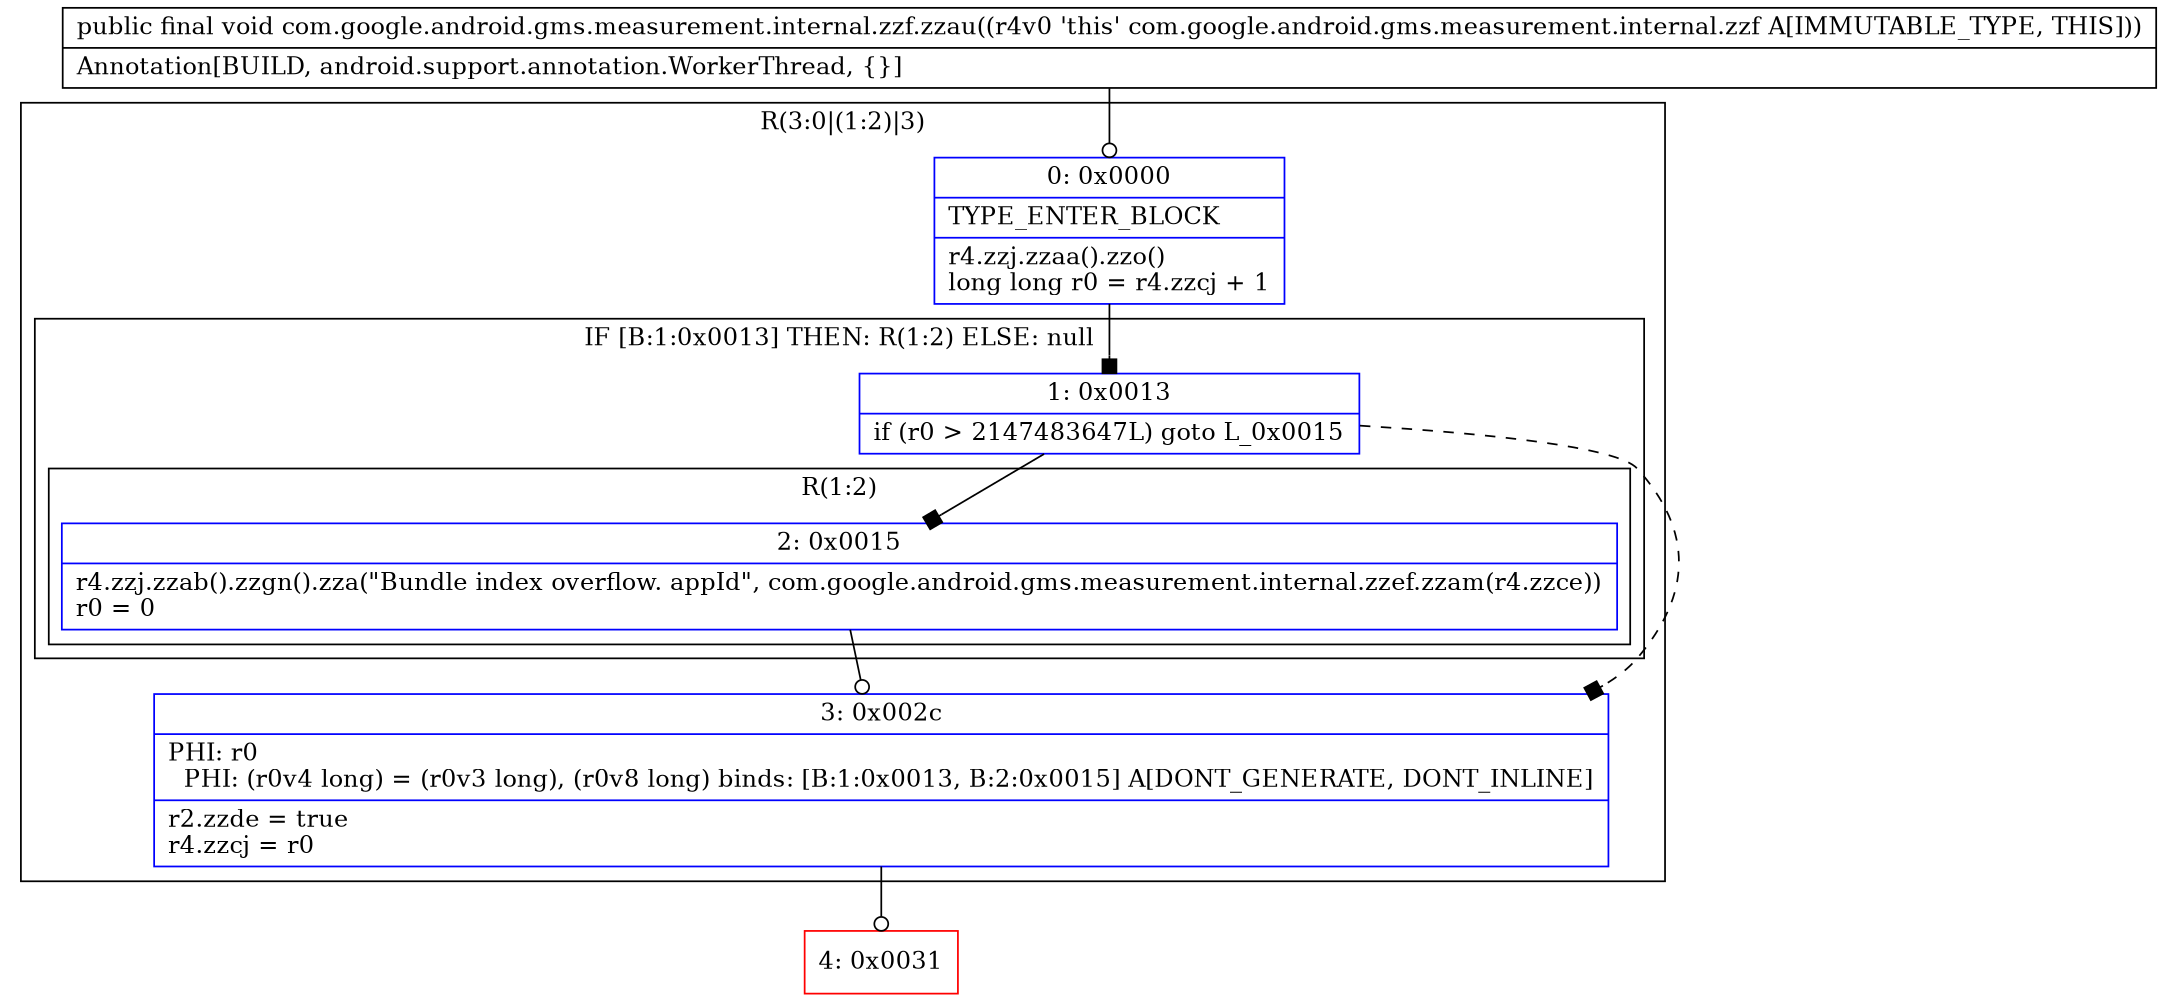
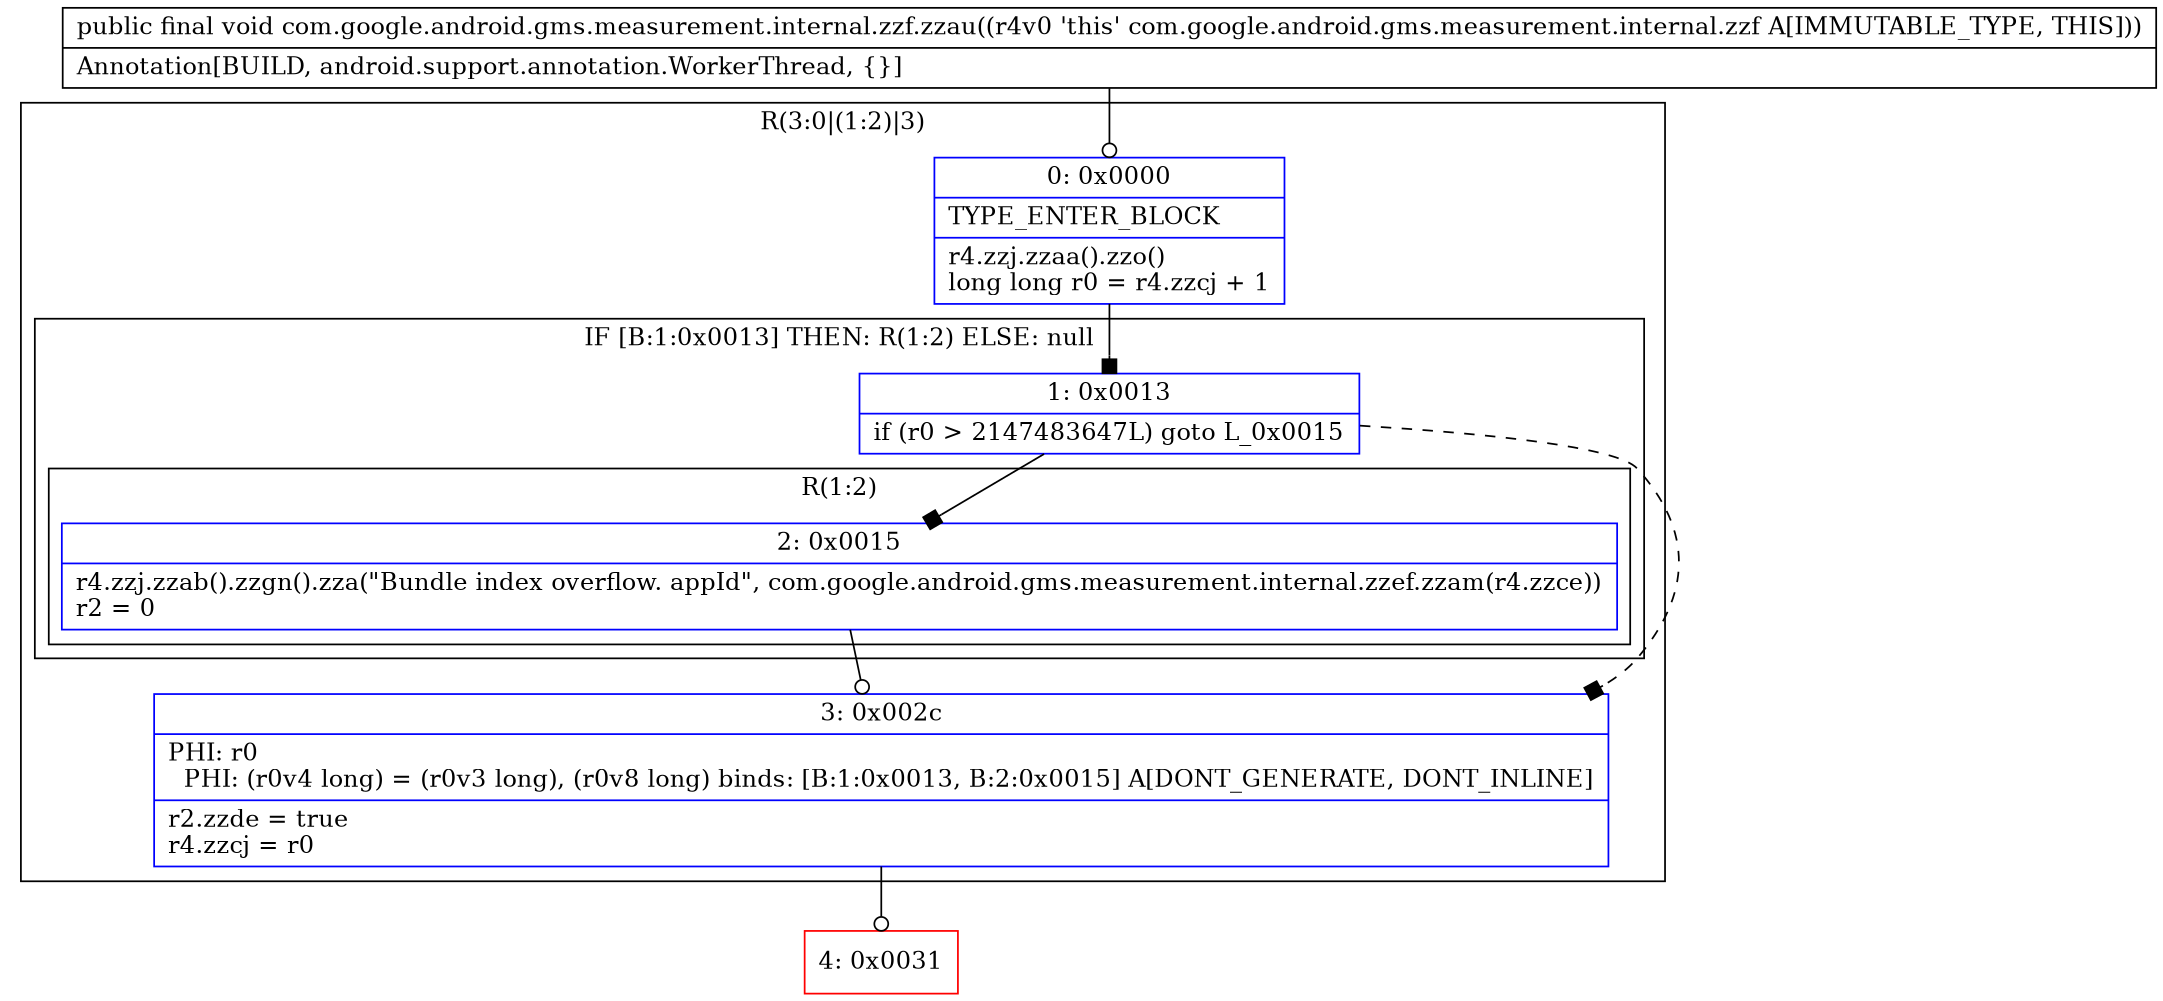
  digraph {
    node [color=blue shape=record]
    edge [arrowhead=odot]
-   n1 [label="{2\:\ 0x0015|r4.zzj.zzab().zzgn().zza(\"Bundle index overflow. appId\", com.google.android.gms.measurement.internal.zzef.zzam(r4.zzce))\lr0 = 0\l}"]
+   n1 [label="{2\:\ 0x0015|r4.zzj.zzab().zzgn().zza(\"Bundle index overflow. appId\", com.google.android.gms.measurement.internal.zzef.zzam(r4.zzce))\lr2 = 0\l}"]
    n2 [label="{1\:\ 0x0013|if (r0 \> 2147483647L) goto L_0x0015\l}"]
    n3 [label="{0\:\ 0x0000|TYPE_ENTER_BLOCK\l|r4.zzj.zzaa().zzo()\llong long r0 = r4.zzcj + 1\l}"]
    n4 [label="{3\:\ 0x002c|PHI: r0 \l  PHI: (r0v4 long) = (r0v3 long), (r0v8 long) binds: [B:1:0x0013, B:2:0x0015] A[DONT_GENERATE, DONT_INLINE]\l|r2.zzde = true\lr4.zzcj = r0\l}"]
    n5 [color=red label="{4\:\ 0x0031}"]
    n6 [label="{public final void com.google.android.gms.measurement.internal.zzf.zzau((r4v0 'this' com.google.android.gms.measurement.internal.zzf A[IMMUTABLE_TYPE, THIS]))  | Annotation[BUILD, android.support.annotation.WorkerThread, \{\}]\l}" color=""]
    subgraph cluster_1 {
      label="R(3:0|(1:2)|3)"
      n3
      n4
      subgraph cluster_2 {
        label="IF [B:1:0x0013] THEN: R(1:2) ELSE: null"
        n2
        subgraph cluster_3 {
          label="R(1:2)"
          n1
        }
      }
    }
    n1 -> n4
    n2 -> n1 [arrowhead=box]
    n2 -> n4 [arrowhead=box style=dashed]
    n3 -> n2 [arrowhead=box]
    n4 -> n5
    n6 -> n3
  }
